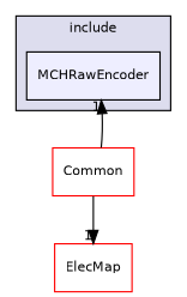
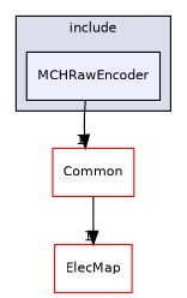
  digraph {
    compound=true
    node [fontname=Helvetica fontsize=10 shape=box color=red]
    edge [headlabel=1 labeldistance=1.5 labelfontname=Helvetica labelfontsize=10]
    n1 [fillcolor="#eeeeff" label=MCHRawEncoder pencolor=black style=filled color=""]
    n2 [label=Common]
    n3 [label=ElecMap]
    subgraph cluster_1 {
      bgcolor="#ddddee"
      fontname=Helvetica
      fontsize=10
      label=include
      pencolor=black
      n1
    }
-   n2 -> n1
+   n1 -> n2
    n2 -> n3
  }
